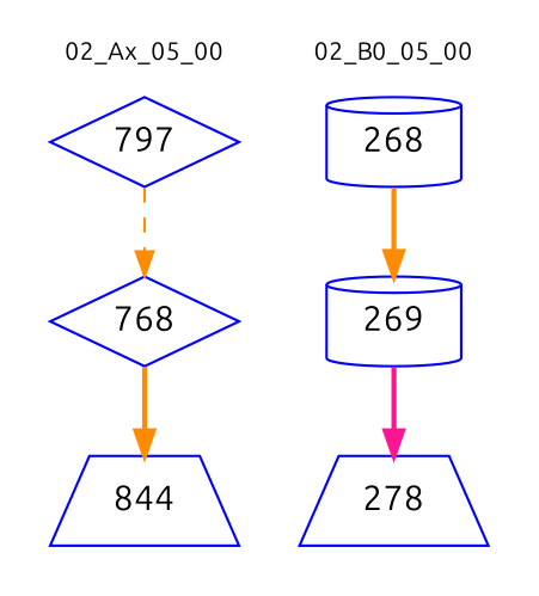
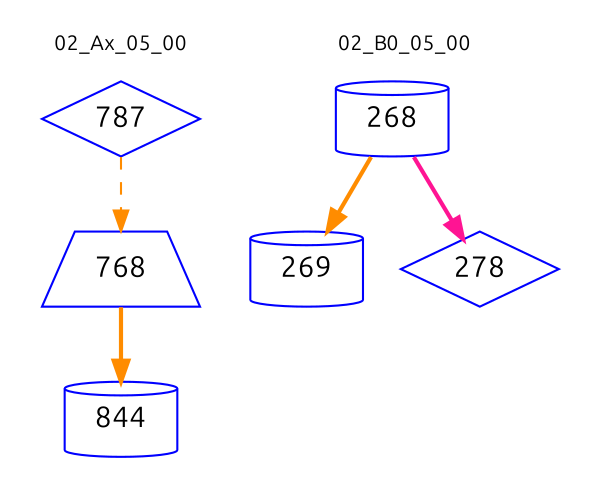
  digraph {
    fontname=Ubuntu
    node [color=blue fontname=Ubuntu shape=diamond]
    edge [color=darkorange fontname=Ubuntu style=bold]
-   n1 [label=797]
-   n2 [label=768]
-   n3 [label=844 shape=trapezium]
+   n1 [label=787]
+   n2 [label=768 shape=trapezium]
+   n3 [label=844 shape=cylinder]
    n4 [label=269 shape=cylinder]
    n5 [label=268 shape=cylinder]
-   n6 [label=278 shape=trapezium]
+   n6 [label=278]
    subgraph cluster_1 {
      color=white
      fontsize=10
      label="02_Ax_05_00"
      n1
      n2
      n3
    }
    subgraph cluster_2 {
      color=white
      fontsize=10
      label="02_B0_05_00"
      n4
      n5
      n6
    }
    n1 -> n2 [style=dashed]
    n2 -> n3
    n5 -> n4
-   n4 -> n6 [color=deeppink]
+   n5 -> n6 [color=deeppink]
  }
